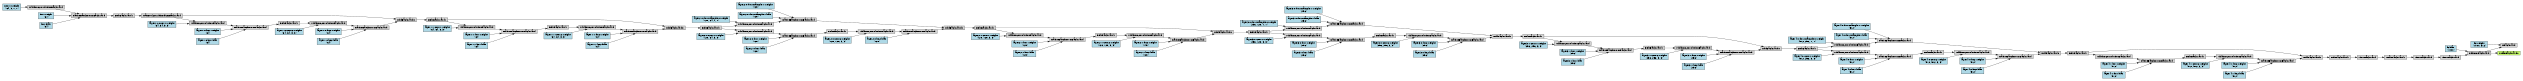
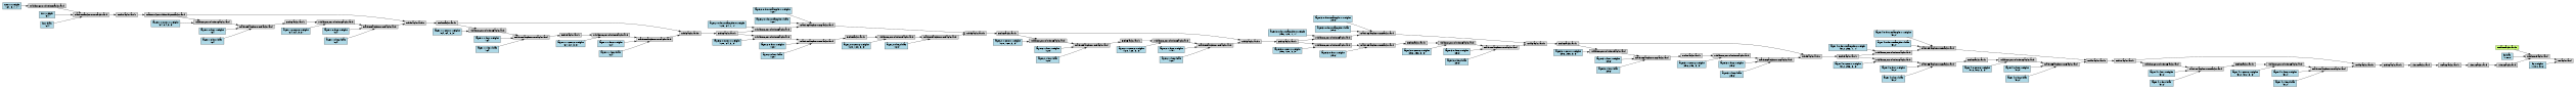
  digraph {
    rankdir=LR
    node [align=left fontsize=12 ranksep=0.1 shape=box style=filled]
    n1 [fillcolor=darkolivegreen1 height=0.2 label=MeanBackward0]
    n2 [height=0.2 label=AddmmBackward]
    n3 [height=0.2 label=TBackward]
    n4 [fillcolor=lightblue height=0.2 label="fc.bias\n (1000)"]
    n5 [height=0.2 label=ViewBackward]
    n6 [height=0.2 label=ViewBackward]
    n7 [height=0.2 label=MeanBackward1]
    n8 [height=0.2 label=ViewBackward]
    n9 [height=0.2 label=ReluBackward1]
    n10 [height=0.2 label=AddBackward0]
    n11 [height=0.2 label=NativeBatchNormBackward]
    n12 [height=0.2 label=MkldnnConvolutionBackward]
    n13 [height=0.2 label=ReluBackward1]
    n14 [height=0.2 label=NativeBatchNormBackward]
    n15 [height=0.2 label=MkldnnConvolutionBackward]
    n16 [height=0.2 label=ReluBackward1]
    n17 [height=0.2 label=AddBackward0]
    n18 [height=0.2 label=NativeBatchNormBackward]
    n19 [height=0.2 label=MkldnnConvolutionBackward]
    n20 [height=0.2 label=ReluBackward1]
    n21 [height=0.2 label=NativeBatchNormBackward]
    n22 [height=0.2 label=MkldnnConvolutionBackward]
    n23 [height=0.2 label=ReluBackward1]
    n24 [height=0.2 label=MkldnnConvolutionBackward]
    n25 [height=0.2 label=NativeBatchNormBackward]
    n26 [height=0.2 label=AddBackward0]
    n27 [height=0.2 label=NativeBatchNormBackward]
    n28 [height=0.2 label=MkldnnConvolutionBackward]
    n29 [height=0.2 label=ReluBackward1]
    n30 [height=0.2 label=NativeBatchNormBackward]
    n31 [height=0.2 label=MkldnnConvolutionBackward]
    n32 [height=0.2 label=ReluBackward1]
    n33 [height=0.2 label=AddBackward0]
    n34 [height=0.2 label=NativeBatchNormBackward]
    n35 [height=0.2 label=MkldnnConvolutionBackward]
    n36 [height=0.2 label=ReluBackward1]
    n37 [height=0.2 label=NativeBatchNormBackward]
    n38 [height=0.2 label=MkldnnConvolutionBackward]
    n39 [height=0.2 label=ReluBackward1]
    n40 [height=0.2 label=MkldnnConvolutionBackward]
    n41 [height=0.2 label=NativeBatchNormBackward]
    n42 [height=0.2 label=AddBackward0]
    n43 [height=0.2 label=NativeBatchNormBackward]
    n44 [height=0.2 label=MkldnnConvolutionBackward]
    n45 [height=0.2 label=ReluBackward1]
    n46 [height=0.2 label=NativeBatchNormBackward]
    n47 [height=0.2 label=MkldnnConvolutionBackward]
    n48 [height=0.2 label=ReluBackward1]
    n49 [height=0.2 label=AddBackward0]
    n50 [height=0.2 label=NativeBatchNormBackward]
    n51 [height=0.2 label=MkldnnConvolutionBackward]
    n52 [height=0.2 label=ReluBackward1]
    n53 [height=0.2 label=NativeBatchNormBackward]
    n54 [height=0.2 label=MkldnnConvolutionBackward]
    n55 [height=0.2 label=ReluBackward1]
    n56 [height=0.2 label=MkldnnConvolutionBackward]
    n57 [height=0.2 label=NativeBatchNormBackward]
    n58 [height=0.2 label=AddBackward0]
    n59 [height=0.2 label=NativeBatchNormBackward]
    n60 [height=0.2 label=MkldnnConvolutionBackward]
    n61 [height=0.2 label=ReluBackward1]
    n62 [height=0.2 label=NativeBatchNormBackward]
    n63 [height=0.2 label=MkldnnConvolutionBackward]
    n64 [height=0.2 label=ReluBackward1]
    n65 [height=0.2 label=AddBackward0]
    n66 [height=0.2 label=NativeBatchNormBackward]
    n67 [height=0.2 label=MkldnnConvolutionBackward]
    n68 [height=0.2 label=ReluBackward1]
    n69 [height=0.2 label=NativeBatchNormBackward]
    n70 [height=0.2 label=MkldnnConvolutionBackward]
    n71 [height=0.2 label=MaxPool2DWithIndicesBackward]
    n72 [height=0.2 label=ReluBackward1]
    n73 [height=0.2 label=NativeBatchNormBackward]
    n74 [height=0.2 label=MkldnnConvolutionBackward]
    n75 [fillcolor=lightblue height=0.2 label="conv1.weight\n (64, 3, 7, 7)"]
    n76 [fillcolor=lightblue height=0.2 label="bn1.weight\n (64)"]
    n77 [fillcolor=lightblue height=0.2 label="bn1.bias\n (64)"]
    n78 [fillcolor=lightblue height=0.2 label="layer1.0.conv1.weight\n (64, 64, 3, 3)"]
    n79 [fillcolor=lightblue height=0.2 label="layer1.0.bn1.weight\n (64)"]
    n80 [fillcolor=lightblue height=0.2 label="layer1.0.bn1.bias\n (64)"]
    n81 [fillcolor=lightblue height=0.2 label="layer1.0.conv2.weight\n (64, 64, 3, 3)"]
    n82 [fillcolor=lightblue height=0.2 label="layer1.0.bn2.weight\n (64)"]
    n83 [fillcolor=lightblue height=0.2 label="layer1.0.bn2.bias\n (64)"]
    n84 [fillcolor=lightblue height=0.2 label="layer1.1.conv1.weight\n (64, 64, 3, 3)"]
    n85 [fillcolor=lightblue height=0.2 label="layer1.1.bn1.weight\n (64)"]
    n86 [fillcolor=lightblue height=0.2 label="layer1.1.bn1.bias\n (64)"]
    n87 [fillcolor=lightblue height=0.2 label="layer1.1.conv2.weight\n (64, 64, 3, 3)"]
    n88 [fillcolor=lightblue height=0.2 label="layer1.1.bn2.weight\n (64)"]
    n89 [fillcolor=lightblue height=0.2 label="layer1.1.bn2.bias\n (64)"]
    n90 [fillcolor=lightblue height=0.2 label="layer2.0.conv1.weight\n (128, 64, 3, 3)"]
    n91 [fillcolor=lightblue height=0.2 label="layer2.0.bn1.weight\n (128)"]
    n92 [fillcolor=lightblue height=0.2 label="layer2.0.bn1.bias\n (128)"]
    n93 [fillcolor=lightblue height=0.2 label="layer2.0.conv2.weight\n (128, 128, 3, 3)"]
    n94 [fillcolor=lightblue height=0.2 label="layer2.0.bn2.bias\n (128)"]
    n95 [fillcolor=lightblue height=0.2 label="layer2.0.downsample.0.weight\n (128, 64, 1, 1)"]
    n96 [fillcolor=lightblue height=0.2 label="layer2.0.downsample.1.weight\n (128)"]
    n97 [fillcolor=lightblue height=0.2 label="layer2.0.downsample.1.bias\n (128)"]
    n98 [fillcolor=lightblue height=0.2 label="layer2.1.conv1.weight\n (128, 128, 3, 3)"]
    n99 [fillcolor=lightblue height=0.2 label="layer2.1.bn1.weight\n (128)"]
    n100 [fillcolor=lightblue height=0.2 label="layer2.1.bn1.bias\n (128)"]
    n101 [fillcolor=lightblue height=0.2 label="layer2.1.conv2.weight\n (128, 128, 3, 3)"]
    n102 [fillcolor=lightblue height=0.2 label="layer2.1.bn2.weight\n (148)"]
    n103 [fillcolor=lightblue height=0.2 label="layer2.1.bn2.bias\n (128)"]
    n104 [fillcolor=lightblue height=0.2 label="layer3.0.conv1.weight\n (256, 128, 3, 3)"]
    n105 [fillcolor=lightblue height=0.2 label="layer3.0.bn1.weight\n (256)"]
-   n106 [fillcolor=lightblue height=0.2 label="layer3.0.bn1.bias\n (256)"]
    n107 [fillcolor=lightblue height=0.2 label="layer3.0.conv2.weight\n (256, 256, 3, 3)"]
    n108 [fillcolor=lightblue height=0.2 label="layer3.0.bn2.weight\n (256)"]
    n109 [fillcolor=lightblue height=0.2 label="layer3.0.bn2.bias\n (256)"]
    n110 [fillcolor=lightblue height=0.2 label="layer3.0.downsample.0.weight\n (256, 128, 1, 1)"]
    n111 [fillcolor=lightblue height=0.2 label="layer3.0.downsample.1.weight\n (256)"]
    n112 [fillcolor=lightblue height=0.2 label="layer3.0.downsample.1.bias\n (256)"]
    n113 [fillcolor=lightblue height=0.2 label="layer3.1.conv1.weight\n (256, 256, 3, 3)"]
    n114 [fillcolor=lightblue height=0.2 label="layer3.1.bn1.weight\n (256)"]
    n115 [fillcolor=lightblue height=0.2 label="layer3.1.bn1.bias\n (256)"]
    n116 [fillcolor=lightblue height=0.2 label="layer3.1.conv2.weight\n (256, 256, 3, 3)"]
    n117 [fillcolor=lightblue height=0.2 label="layer3.1.bn2.weight\n (256)"]
    n118 [fillcolor=lightblue height=0.2 label="layer3.1.bn2.bias\n (256)"]
    n119 [fillcolor=lightblue height=0.2 label="layer4.0.conv1.weight\n (512, 256, 3, 3)"]
    n120 [fillcolor=lightblue height=0.2 label="layer4.0.bn1.weight\n (512)"]
    n121 [fillcolor=lightblue height=0.2 label="layer4.0.bn1.bias\n (512)"]
    n122 [fillcolor=lightblue height=0.2 label="layer4.0.conv2.weight\n (512, 512, 3, 3)"]
    n123 [fillcolor=lightblue height=0.2 label="layer4.0.bn2.weight\n (512)"]
    n124 [fillcolor=lightblue height=0.2 label="layer4.0.bn2.bias\n (512)"]
    n125 [fillcolor=lightblue height=0.2 label="layer4.0.downsample.0.weight\n (512, 256, 1, 1)"]
    n126 [fillcolor=lightblue height=0.2 label="layer4.0.downsample.1.weight\n (512)"]
    n127 [fillcolor=lightblue height=0.2 label="layer4.0.downsample.1.bias\n (512)"]
    n128 [fillcolor=lightblue height=0.2 label="layer4.1.bn1.weight\n (512)"]
    n129 [fillcolor=lightblue height=0.2 label="layer4.1.bn1.bias\n (512)"]
    n130 [fillcolor=lightblue height=0.2 label="layer4.1.conv2.weight\n (512, 512, 3, 3)"]
    n131 [fillcolor=lightblue height=0.2 label="layer4.1.bn2.weight\n (512)"]
    n132 [fillcolor=lightblue height=0.2 label="layer4.1.bn2.bias\n (512)"]
    n133 [fillcolor=lightblue height=0.2 label="fc.weight\n (1000, 512)"]
-   n2 -> n1
+   n1 -> n2
    n2 -> n3
    n4 -> n2
    n5 -> n2
    n6 -> n5
    n7 -> n6
    n8 -> n7
    n9 -> n8
    n10 -> n9
    n11 -> n10
    n12 -> n11
    n13 -> n12
    n14 -> n13
    n15 -> n14
    n16 -> n10
    n16 -> n15
    n17 -> n16
    n18 -> n17
    n19 -> n18
    n20 -> n19
    n21 -> n20
    n22 -> n21
    n23 -> n22
    n23 -> n24
    n24 -> n25
    n25 -> n17
    n26 -> n23
    n27 -> n26
    n28 -> n27
    n29 -> n28
    n30 -> n29
    n31 -> n30
    n32 -> n26
    n32 -> n31
    n33 -> n32
    n34 -> n33
    n35 -> n34
    n36 -> n35
    n37 -> n36
    n38 -> n37
    n39 -> n38
    n39 -> n40
    n40 -> n41
    n41 -> n33
    n42 -> n39
    n43 -> n42
    n44 -> n43
    n45 -> n44
    n46 -> n45
    n47 -> n46
    n48 -> n42
    n48 -> n47
    n49 -> n48
    n50 -> n49
    n51 -> n50
    n52 -> n51
    n53 -> n52
    n54 -> n53
    n55 -> n54
    n55 -> n56
    n56 -> n57
    n57 -> n49
    n58 -> n55
    n59 -> n58
    n60 -> n59
    n61 -> n60
    n62 -> n61
    n63 -> n62
    n64 -> n58
    n64 -> n63
    n65 -> n64
    n66 -> n65
    n67 -> n66
    n68 -> n67
    n69 -> n68
    n70 -> n69
    n71 -> n65
    n71 -> n70
    n72 -> n71
    n73 -> n72
    n74 -> n73
    n75 -> n74
    n76 -> n73
    n77 -> n73
    n78 -> n70
    n79 -> n69
    n80 -> n69
    n81 -> n67
    n82 -> n66
    n83 -> n66
    n84 -> n63
    n85 -> n62
    n86 -> n62
    n87 -> n60
    n88 -> n59
    n89 -> n59
    n90 -> n54
    n91 -> n53
    n92 -> n53
    n93 -> n51
    n94 -> n50
    n95 -> n56
    n96 -> n57
    n97 -> n57
    n98 -> n47
    n99 -> n46
    n100 -> n46
    n101 -> n44
    n102 -> n43
    n103 -> n43
    n104 -> n38
    n105 -> n37
-   n106 -> n37
    n107 -> n35
    n108 -> n34
    n109 -> n34
    n110 -> n40
    n111 -> n41
    n112 -> n41
    n113 -> n31
    n114 -> n30
    n115 -> n30
    n116 -> n28
    n117 -> n27
    n118 -> n27
    n119 -> n22
    n120 -> n21
    n121 -> n21
    n122 -> n19
    n123 -> n18
    n124 -> n18
    n125 -> n24
    n126 -> n25
    n127 -> n25
    n128 -> n14
    n129 -> n14
    n130 -> n12
    n131 -> n11
    n132 -> n11
    n133 -> n3
  }
